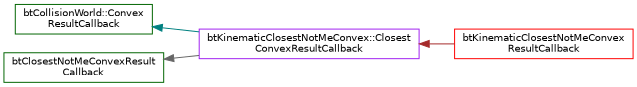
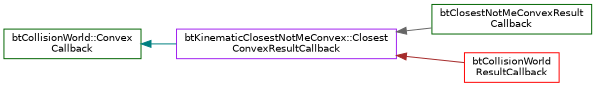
  digraph {
    rankdir=LR
    node [color=darkgreen fillcolor=white fontname=Helvetica fontsize=10 shape=record style=filled]
    edge [dir=back fontname=Helvetica fontsize=10 labelfontname=Helvetica labelfontsize=10 style=solid]
-   n1 [height=0.2 label="btCollisionWorld::Convex\lResultCallback" width=0.4]
+   n1 [height=0.2 label="btCollisionWorld::Convex\lCallback" width=0.4]
    n2 [color=purple height=0.2 label="btKinematicClosestNotMeConvex::Closest\lConvexResultCallback" width=0.4]
    n3 [height=0.2 label="btClosestNotMeConvexResult\lCallback" width=0.4]
-   n4 [color=red height=0.2 label="btKinematicClosestNotMeConvex\lResultCallback" width=0.4]
+   n4 [color=red height=0.2 label="btCollisionWorld\lResultCallback" width=0.4]
    n1 -> n2 [color=teal]
-   n3 -> n2 [color=gray40]
+   n2 -> n3 [color=gray40]
    n2 -> n4 [color=brown]
  }
